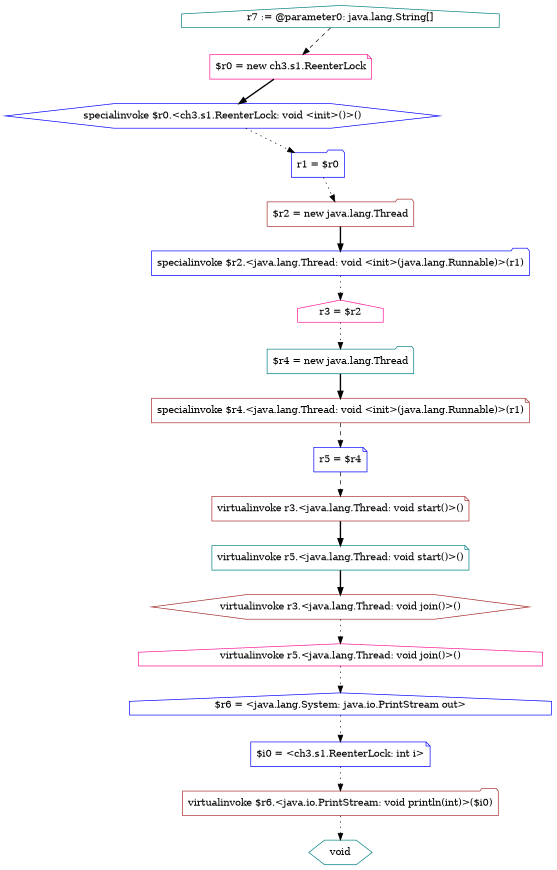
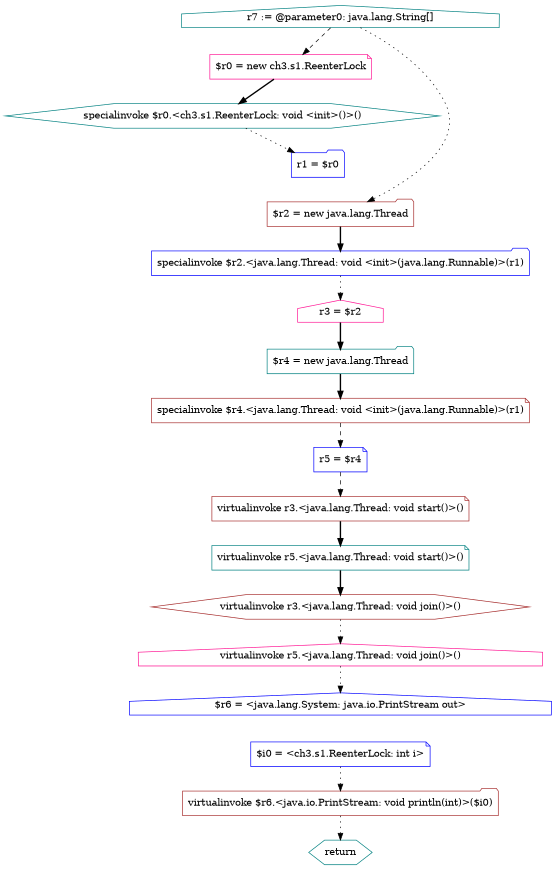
  digraph {
    node [color=teal shape=note]
    edge [style=dotted]
    "r7 := @parameter0: java.lang.String[]" [shape=house]
    "$r0 = new ch3.s1.ReenterLock" [color=deeppink]
-   "specialinvoke $r0.<ch3.s1.ReenterLock: void <init>()>()" [color=blue shape=hexagon]
+   "specialinvoke $r0.<ch3.s1.ReenterLock: void <init>()>()" [shape=hexagon]
    "r1 = $r0" [color=blue shape=folder]
    "$r2 = new java.lang.Thread" [color=brown shape=folder]
    "specialinvoke $r2.<java.lang.Thread: void <init>(java.lang.Runnable)>(r1)" [color=blue shape=folder]
    "r3 = $r2" [color=deeppink shape=house]
    "$r4 = new java.lang.Thread" [shape=folder]
    "specialinvoke $r4.<java.lang.Thread: void <init>(java.lang.Runnable)>(r1)" [color=brown]
    "r5 = $r4" [color=blue]
    "virtualinvoke r3.<java.lang.Thread: void start()>()" [color=brown]
    "virtualinvoke r5.<java.lang.Thread: void start()>()"
    "virtualinvoke r3.<java.lang.Thread: void join()>()" [color=brown shape=hexagon]
    "virtualinvoke r5.<java.lang.Thread: void join()>()" [color=deeppink shape=house]
    "$r6 = <java.lang.System: java.io.PrintStream out>" [color=blue shape=house]
    "$i0 = <ch3.s1.ReenterLock: int i>" [color=blue]
    "virtualinvoke $r6.<java.io.PrintStream: void println(int)>($i0)" [color=brown shape=folder]
-   return [shape=hexagon label=void]
+   return [shape=hexagon]
    "r7 := @parameter0: java.lang.String[]" -> "$r0 = new ch3.s1.ReenterLock" [style=dashed]
    "$r0 = new ch3.s1.ReenterLock" -> "specialinvoke $r0.<ch3.s1.ReenterLock: void <init>()>()" [style=bold]
    "specialinvoke $r0.<ch3.s1.ReenterLock: void <init>()>()" -> "r1 = $r0"
-   "r1 = $r0" -> "$r2 = new java.lang.Thread"
+   "r7 := @parameter0: java.lang.String[]" -> "$r2 = new java.lang.Thread"
    "$r2 = new java.lang.Thread" -> "specialinvoke $r2.<java.lang.Thread: void <init>(java.lang.Runnable)>(r1)" [style=bold]
    "specialinvoke $r2.<java.lang.Thread: void <init>(java.lang.Runnable)>(r1)" -> "r3 = $r2"
-   "r3 = $r2" -> "$r4 = new java.lang.Thread"
+   "r3 = $r2" -> "$r4 = new java.lang.Thread" [style=bold]
    "$r4 = new java.lang.Thread" -> "specialinvoke $r4.<java.lang.Thread: void <init>(java.lang.Runnable)>(r1)" [style=bold]
    "specialinvoke $r4.<java.lang.Thread: void <init>(java.lang.Runnable)>(r1)" -> "r5 = $r4" [style=dashed]
    "r5 = $r4" -> "virtualinvoke r3.<java.lang.Thread: void start()>()" [style=dashed]
    "virtualinvoke r3.<java.lang.Thread: void start()>()" -> "virtualinvoke r5.<java.lang.Thread: void start()>()" [style=bold]
    "virtualinvoke r5.<java.lang.Thread: void start()>()" -> "virtualinvoke r3.<java.lang.Thread: void join()>()" [style=bold]
    "virtualinvoke r3.<java.lang.Thread: void join()>()" -> "virtualinvoke r5.<java.lang.Thread: void join()>()"
    "virtualinvoke r5.<java.lang.Thread: void join()>()" -> "$r6 = <java.lang.System: java.io.PrintStream out>"
-   "$r6 = <java.lang.System: java.io.PrintStream out>" -> "$i0 = <ch3.s1.ReenterLock: int i>"
    "$i0 = <ch3.s1.ReenterLock: int i>" -> "virtualinvoke $r6.<java.io.PrintStream: void println(int)>($i0)"
    "virtualinvoke $r6.<java.io.PrintStream: void println(int)>($i0)" -> return
  }
